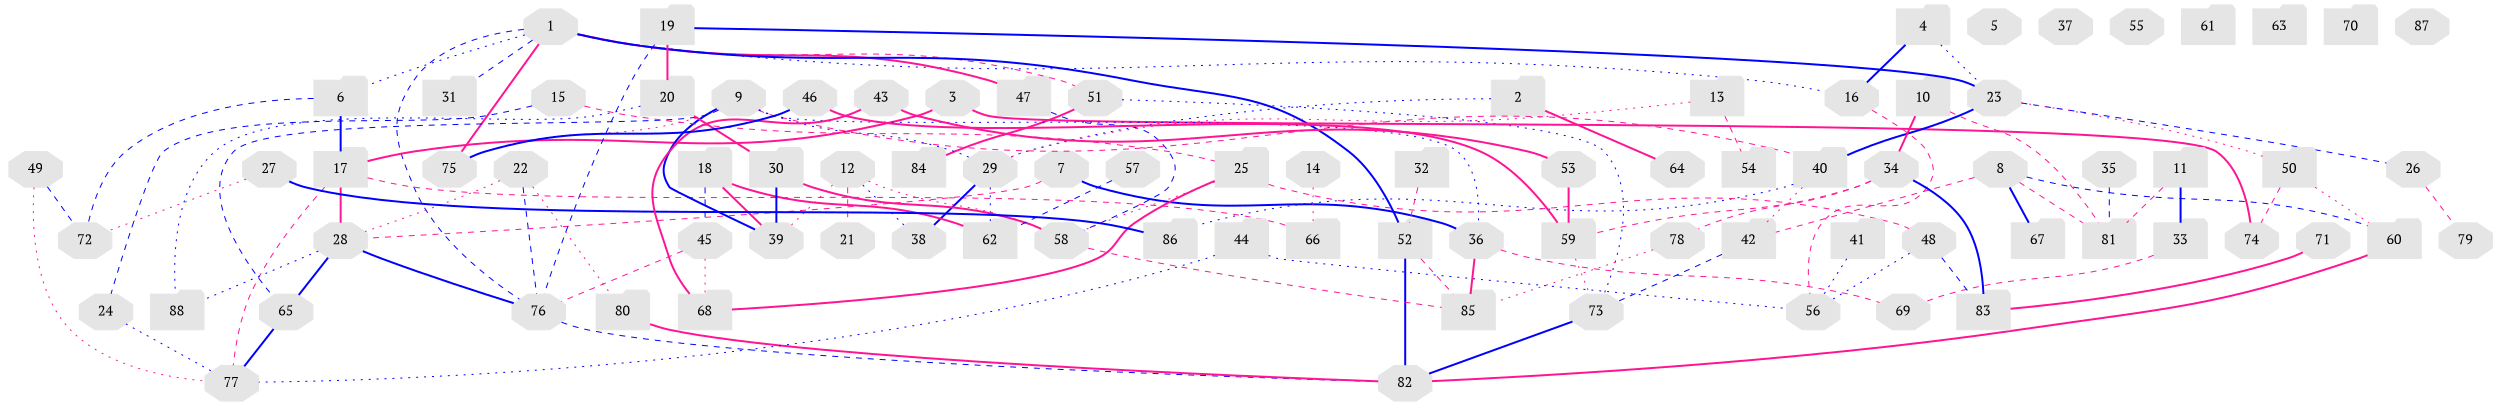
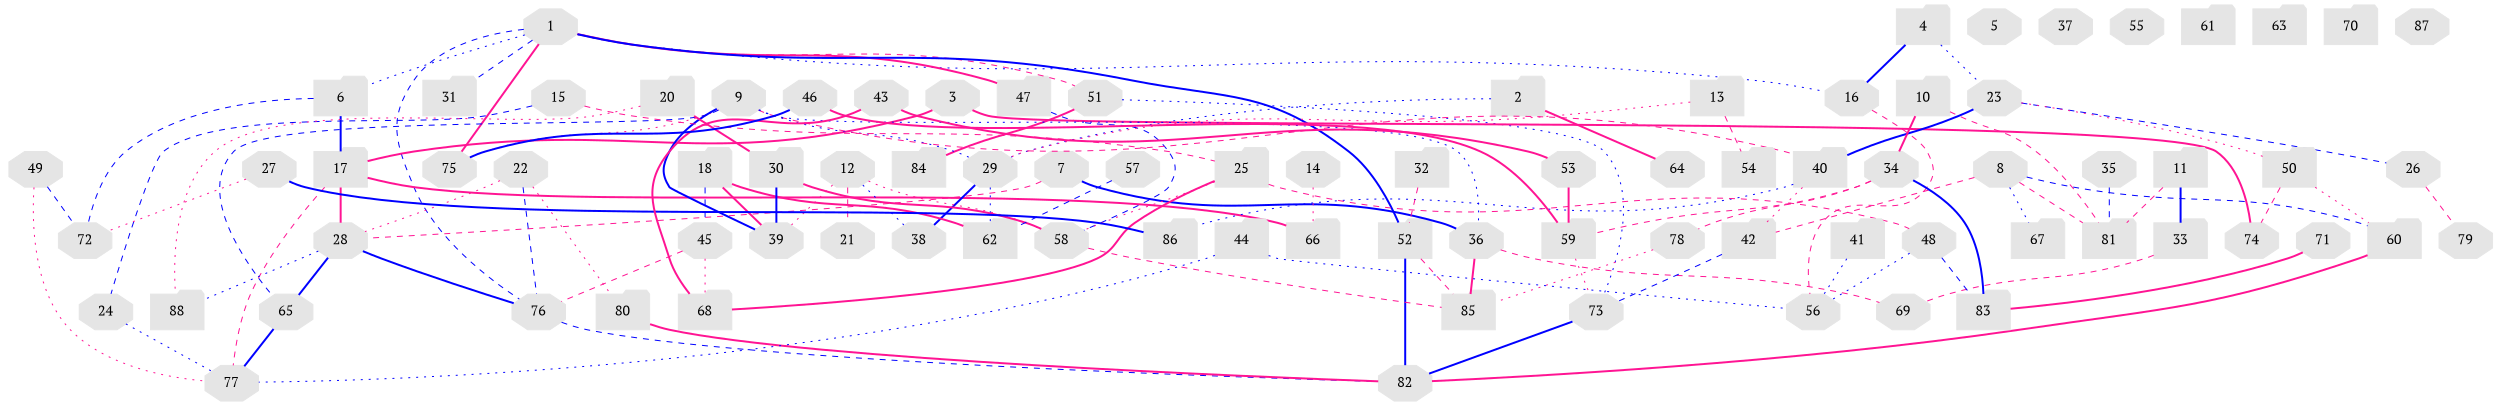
  graph {
    fontname="PT Serif"
    node [color=gray90 fontname="PT Serif" shape=octagon style=filled]
    edge [color=deeppink fontname="PT Serif" style=bold]
    6 [shape=folder]
    1
    16
    31 [shape=folder]
    47 [shape=folder]
    51
    52 [shape=folder]
    75
    76
    17 [shape=folder]
    72
    56
    58
    73
    84 [shape=folder]
    82
    85 [shape=folder]
    2 [shape=folder]
    29
    64
    38
    62 [shape=folder]
    3
    74
    28
    66 [shape=folder]
    77
    4 [shape=folder]
    23
    40 [shape=folder]
    26
    50 [shape=folder]
    5
    7
    36
    65
    88 [shape=folder]
    69
    42 [shape=folder]
    8
    60 [shape=folder]
    67 [shape=folder]
    81 [shape=folder]
    9
    39
    86 [shape=folder]
    10 [shape=folder]
    34
    59 [shape=folder]
    78
    83 [shape=folder]
    11 [shape=folder]
    33 [shape=folder]
    12
    21
    13 [shape=folder]
    54 [shape=folder]
    53
    14
    15
    24
    25 [shape=folder]
    48
    68 [shape=folder]
    18 [shape=folder]
    45
-   19 [shape=folder]
    20 [shape=folder]
    30 [shape=folder]
    22
    80 [shape=folder]
    79
    27
    32 [shape=folder]
    35
    37
    41 [shape=folder]
    43
    44 [shape=folder]
    46
    49
    55
    57
    61 [shape=folder]
    63 [shape=folder]
    70 [shape=folder]
    71
    87
    6 -- 17 [color=blue]
    6 -- 72 [color=blue style=dashed]
    1 -- 6 [color=blue style=dotted]
    1 -- 16 [color=blue style=dotted]
    1 -- 31 [color=blue style=dashed]
    1 -- 47
    1 -- 51 [style=dashed]
    1 -- 52 [color=blue]
    1 -- 75
    1 -- 76 [color=blue style=dashed]
    16 -- 56 [style=dashed]
    47 -- 58 [color=blue style=dashed]
    51 -- 73 [color=blue style=dotted]
    51 -- 84
    52 -- 82 [color=blue]
    52 -- 85 [style=dashed]
    76 -- 82 [color=blue style=dashed]
    17 -- 28
-   17 -- 66 [style=dashed]
+   17 -- 66
    17 -- 77 [style=dashed]
    58 -- 85 [style=dashed]
    73 -- 82 [color=blue]
    2 -- 29 [color=blue style=dotted]
    2 -- 64
    29 -- 38 [color=blue]
    29 -- 62 [color=blue style=dotted]
    3 -- 17
    3 -- 74
    28 -- 76 [color=blue]
    28 -- 65 [color=blue]
    28 -- 88 [color=blue style=dotted]
    4 -- 16 [color=blue]
    4 -- 23 [color=blue style=dotted]
    23 -- 40 [color=blue]
    23 -- 26 [color=blue style=dashed]
    23 -- 50 [style=dotted]
    40 -- 42 [style=dotted]
    40 -- 86 [color=blue style=dotted]
    26 -- 79 [style=dashed]
    50 -- 74 [style=dashed]
    50 -- 60 [style=dotted]
    7 -- 28 [style=dashed]
    7 -- 36 [color=blue]
    36 -- 85
    36 -- 69 [style=dashed]
    65 -- 77 [color=blue]
    42 -- 73 [color=blue style=dashed]
    8 -- 42 [style=dashed]
    8 -- 60 [color=blue style=dashed]
-   8 -- 67 [color=blue]
+   8 -- 67 [color=blue style=dotted]
    8 -- 81 [style=dashed]
    60 -- 82
    9 -- 75 [style=dotted]
    9 -- 29 [color=blue style=dotted]
    9 -- 40 [style=dashed]
    9 -- 36 [color=blue style=dotted]
    9 -- 65 [color=blue style=dashed]
    9 -- 39 [color=blue]
    10 -- 81 [style=dashed]
    10 -- 34
    34 -- 59 [style=dashed]
    34 -- 78 [style=dashed]
    34 -- 83 [color=blue]
    59 -- 73 [style=dotted]
    78 -- 85 [style=dotted]
    11 -- 81 [style=dashed]
    11 -- 33 [color=blue]
    33 -- 69 [style=dashed]
    12 -- 58 [style=dotted]
    12 -- 38 [color=blue style=dotted]
    12 -- 39 [style=dotted]
    12 -- 21 [style=dashed]
    13 -- 29 [style=dotted]
    13 -- 54 [style=dashed]
    53 -- 59
    14 -- 66 [style=dotted]
    15 -- 24 [color=blue style=dashed]
    15 -- 25 [style=dashed]
    24 -- 77 [color=blue style=dotted]
    25 -- 58 [style=dotted]
    25 -- 48 [style=dashed]
    25 -- 68
    48 -- 56 [color=blue style=dotted]
    48 -- 83 [color=blue style=dashed]
    18 -- 62
    18 -- 39
    18 -- 45 [color=blue style=dashed]
    45 -- 76 [style=dashed]
    45 -- 68 [style=dotted]
-   19 -- 76 [color=blue style=dashed]
-   19 -- 23 [color=blue]
-   19 -- 20
-   20 -- 88 [color=blue style=dotted]
+   20 -- 88 [style=dotted]
    20 -- 30
    30 -- 58
    30 -- 39 [color=blue]
    22 -- 76 [color=blue style=dashed]
    22 -- 28 [style=dotted]
    22 -- 80 [style=dotted]
    80 -- 82
    27 -- 72 [style=dotted]
    27 -- 86 [color=blue]
    32 -- 52 [style=dashed]
    35 -- 81 [color=blue style=dashed]
    41 -- 56 [color=blue style=dotted]
    43 -- 53
    43 -- 68
    44 -- 56 [color=blue style=dotted]
    44 -- 77 [color=blue style=dotted]
    46 -- 75 [color=blue]
    46 -- 59
    49 -- 72 [color=blue style=dashed]
    49 -- 77 [style=dotted]
    57 -- 62 [color=blue style=dashed]
    71 -- 83
  }
